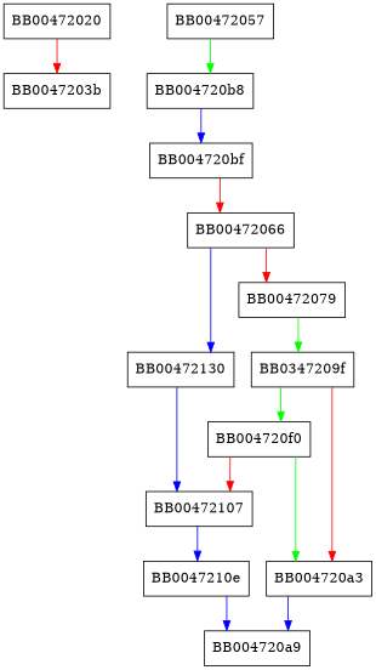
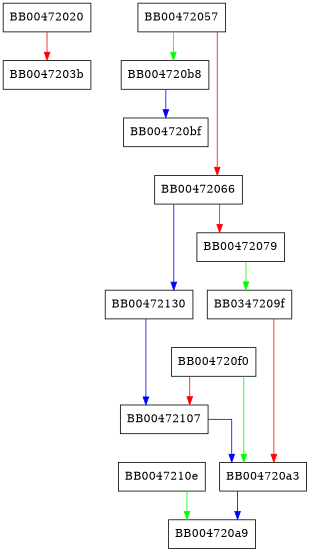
  digraph {
    splines=ortho
    node [shape=box]
    edge [color=blue]
    BB00472020
    BB0047203b
    BB004720a3
    BB004720a9
    BB00472057
    BB004720b8
    BB00472066
    BB004720bf
    BB00472130
    BB00472079
    BB00472107
    n12 [label=BB0347209f]
    BB004720f0
    BB0047210e
    BB00472020 -> BB0047203b [color=red]
    BB004720a3 -> BB004720a9
    BB00472057 -> BB004720b8 [color=green]
-   BB004720bf -> BB00472066 [color=red]
+   BB00472057 -> BB00472066 [color=red]
    BB004720b8 -> BB004720bf
    BB00472066 -> BB00472130
    BB00472066 -> BB00472079 [color=red]
    BB00472130 -> BB00472107
    BB00472079 -> n12 [color=green]
-   BB00472107 -> BB0047210e
+   BB00472107 -> BB004720a3
    n12 -> BB004720a3 [color=red]
-   n12 -> BB004720f0 [color=green]
    BB004720f0 -> BB004720a3 [color=green]
    BB004720f0 -> BB00472107 [color=red]
-   BB0047210e -> BB004720a9
+   BB0047210e -> BB004720a9 [color=green]
  }
